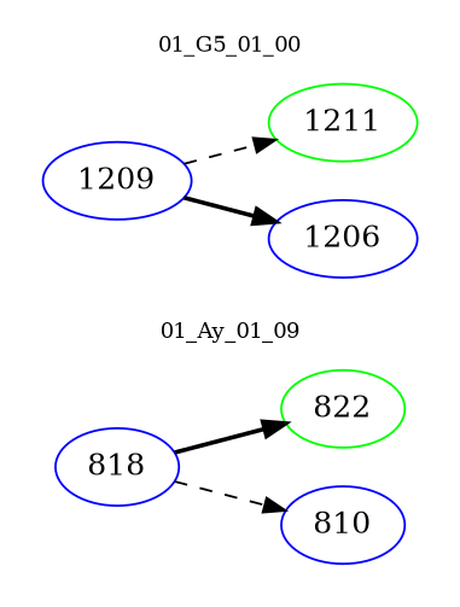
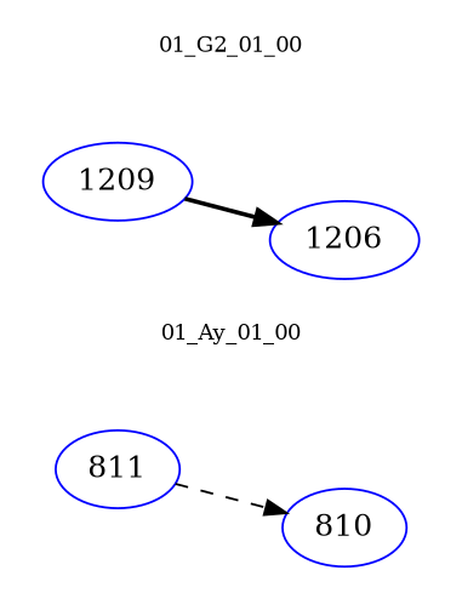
  digraph {
    rankdir=LR
    node [color=blue]
    edge [color=black style=dashed]
-   n1 [label=818]
+   n1 [label=811]
    n2 [label=810]
-   n3 [color=green label=822]
    n4 [label=1209]
    n5 [label=1206]
-   n6 [color=green label=1211]
    subgraph cluster_1 {
      color=white
      fontsize=10
-     label="01_Ay_01_09"
+     label="01_Ay_01_00"
      n1
      n2
-     n3
    }
    subgraph cluster_2 {
      color=white
      fontsize=10
-     label="01_G5_01_00"
+     label="01_G2_01_00"
      n4
      n5
-     n6
    }
    n1 -> n2
-   n1 -> n3 [style=bold]
    n4 -> n5 [style=bold]
-   n4 -> n6
  }
